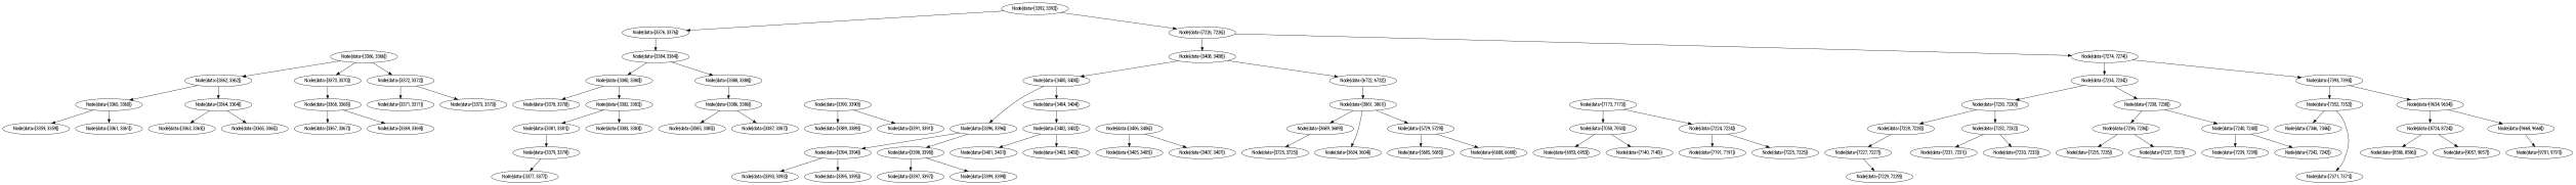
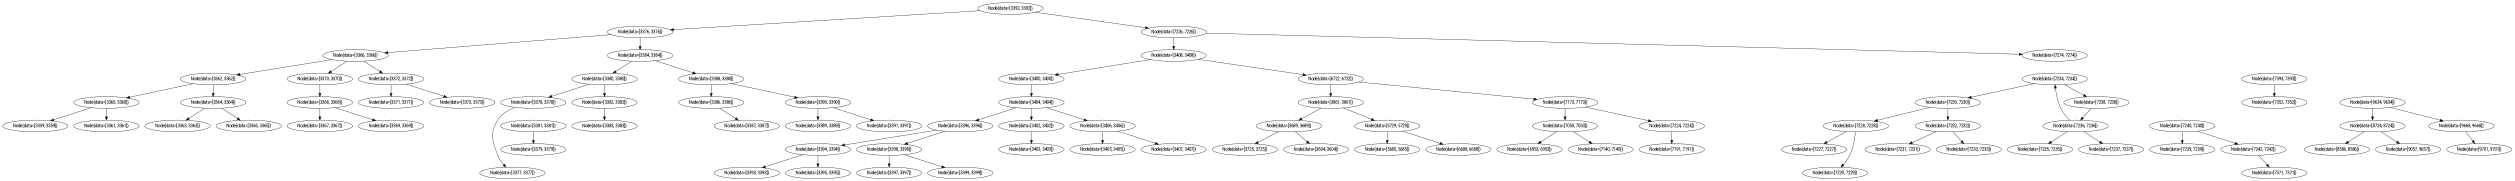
  digraph {
    fontname="Roboto Condensed"
    node [fontname="Roboto Condensed"]
    edge [fontname="Roboto Condensed"]
    n1 [label="Node{data=[3392, 3392]}"]
    n2 [label="Node{data=[3376, 3376]}"]
    n3 [label="Node{data=[7226, 7226]}"]
    n4 [label="Node{data=[3366, 3366]}"]
    n5 [label="Node{data=[3384, 3384]}"]
    n6 [label="Node{data=[3408, 3408]}"]
    n7 [label="Node{data=[7274, 7274]}"]
    n8 [label="Node{data=[3362, 3362]}"]
    n9 [label="Node{data=[3370, 3370]}"]
    n10 [label="Node{data=[3372, 3372]}"]
    n11 [label="Node{data=[3380, 3380]}"]
    n12 [label="Node{data=[3388, 3388]}"]
    n13 [label="Node{data=[3360, 3360]}"]
    n14 [label="Node{data=[3364, 3364]}"]
    n15 [label="Node{data=[3368, 3368]}"]
    n16 [label="Node{data=[3359, 3359]}"]
    n17 [label="Node{data=[3361, 3361]}"]
    n18 [label="Node{data=[3363, 3363]}"]
    n19 [label="Node{data=[3365, 3365]}"]
    n20 [label="Node{data=[3367, 3367]}"]
    n21 [label="Node{data=[3369, 3369]}"]
    n22 [label="Node{data=[3371, 3371]}"]
    n23 [label="Node{data=[3373, 3373]}"]
    n24 [label="Node{data=[3378, 3378]}"]
    n25 [label="Node{data=[3382, 3382]}"]
    n26 [label="Node{data=[3386, 3386]}"]
    n27 [label="Node{data=[3390, 3390]}"]
    n28 [label="Node{data=[3377, 3377]}"]
    n29 [label="Node{data=[3381, 3381]}"]
    n30 [label="Node{data=[3383, 3383]}"]
    n31 [label="Node{data=[3379, 3379]}"]
-   n32 [label="Node{data=[3385, 3385]}"]
    n33 [label="Node{data=[3387, 3387]}"]
    n34 [label="Node{data=[3389, 3389]}"]
    n35 [label="Node{data=[3391, 3391]}"]
    n36 [label="Node{data=[3400, 3400]}"]
    n37 [label="Node{data=[6722, 6722]}"]
    n38 [label="Node{data=[7234, 7234]}"]
    n39 [label="Node{data=[7393, 7393]}"]
    n40 [label="Node{data=[3396, 3396]}"]
    n41 [label="Node{data=[3404, 3404]}"]
    n42 [label="Node{data=[3861, 3861]}"]
    n43 [label="Node{data=[7173, 7173]}"]
    n44 [label="Node{data=[3394, 3394]}"]
    n45 [label="Node{data=[3398, 3398]}"]
    n46 [label="Node{data=[3402, 3402]}"]
    n47 [label="Node{data=[3406, 3406]}"]
    n48 [label="Node{data=[3393, 3393]}"]
    n49 [label="Node{data=[3395, 3395]}"]
    n50 [label="Node{data=[3397, 3397]}"]
    n51 [label="Node{data=[3399, 3399]}"]
-   n52 [label="Node{data=[3401, 3401]}"]
    n53 [label="Node{data=[3403, 3403]}"]
    n54 [label="Node{data=[3405, 3405]}"]
    n55 [label="Node{data=[3407, 3407]}"]
    n56 [label="Node{data=[3689, 3689]}"]
    n57 [label="Node{data=[5729, 5729]}"]
    n58 [label="Node{data=[7050, 7050]}"]
    n59 [label="Node{data=[7224, 7224]}"]
    n60 [label="Node{data=[3604, 3604]}"]
    n61 [label="Node{data=[3725, 3725]}"]
    n62 [label="Node{data=[5685, 5685]}"]
    n63 [label="Node{data=[6688, 6688]}"]
    n64 [label="Node{data=[6953, 6953]}"]
    n65 [label="Node{data=[7140, 7140]}"]
    n66 [label="Node{data=[7191, 7191]}"]
-   n67 [label="Node{data=[7225, 7225]}"]
    n68 [label="Node{data=[7230, 7230]}"]
    n69 [label="Node{data=[7238, 7238]}"]
    n70 [label="Node{data=[7352, 7352]}"]
    n71 [label="Node{data=[9634, 9634]}"]
    n72 [label="Node{data=[7228, 7228]}"]
    n73 [label="Node{data=[7232, 7232]}"]
    n74 [label="Node{data=[7236, 7236]}"]
    n75 [label="Node{data=[7240, 7240]}"]
    n76 [label="Node{data=[7227, 7227]}"]
    n77 [label="Node{data=[7229, 7229]}"]
    n78 [label="Node{data=[7231, 7231]}"]
    n79 [label="Node{data=[7233, 7233]}"]
    n80 [label="Node{data=[7235, 7235]}"]
    n81 [label="Node{data=[7237, 7237]}"]
    n82 [label="Node{data=[7239, 7239]}"]
    n83 [label="Node{data=[7242, 7242]}"]
-   n84 [label="Node{data=[7346, 7346]}"]
    n85 [label="Node{data=[7371, 7371]}"]
    n86 [label="Node{data=[8724, 8724]}"]
    n87 [label="Node{data=[9668, 9668]}"]
    n88 [label="Node{data=[8586, 8586]}"]
    n89 [label="Node{data=[9057, 9057]}"]
    n90 [label="Node{data=[9701, 9701]}"]
    n1 -> n2
    n1 -> n3
+   n2 -> n4
    n2 -> n5
    n3 -> n6
    n3 -> n7
    n4 -> n8
    n4 -> n9
    n4 -> n10
    n5 -> n11
    n5 -> n12
    n6 -> n36
    n6 -> n37
-   n7 -> n38
-   n7 -> n39
+   n74 -> n38
    n8 -> n13
    n8 -> n14
    n9 -> n15
    n10 -> n22
    n10 -> n23
    n11 -> n24
    n11 -> n25
    n12 -> n26
+   n12 -> n27
    n13 -> n16
    n13 -> n17
    n14 -> n18
    n14 -> n19
    n15 -> n20
    n15 -> n21
-   n31 -> n28
-   n25 -> n29
+   n24 -> n28
    n25 -> n30
-   n26 -> n32
    n26 -> n33
    n27 -> n34
    n27 -> n35
    n29 -> n31
-   n36 -> n40
+   n41 -> n40
    n36 -> n41
    n37 -> n42
+   n37 -> n43
    n38 -> n68
    n38 -> n69
    n39 -> n70
-   n39 -> n71
    n40 -> n44
    n40 -> n45
    n41 -> n46
+   n41 -> n47
    n42 -> n56
    n42 -> n57
    n43 -> n58
    n43 -> n59
    n44 -> n48
    n44 -> n49
    n45 -> n50
    n45 -> n51
-   n46 -> n52
    n46 -> n53
    n47 -> n54
    n47 -> n55
-   n42 -> n60
+   n56 -> n60
    n56 -> n61
    n57 -> n62
    n57 -> n63
    n58 -> n64
    n58 -> n65
    n59 -> n66
-   n59 -> n67
    n68 -> n72
    n68 -> n73
    n69 -> n74
-   n69 -> n75
-   n70 -> n84
-   n70 -> n85
+   n83 -> n85
    n71 -> n86
    n71 -> n87
    n72 -> n76
-   n76 -> n77
+   n72 -> n77
    n73 -> n78
    n73 -> n79
    n74 -> n80
    n74 -> n81
    n75 -> n82
    n75 -> n83
    n86 -> n88
    n86 -> n89
    n87 -> n90
  }
